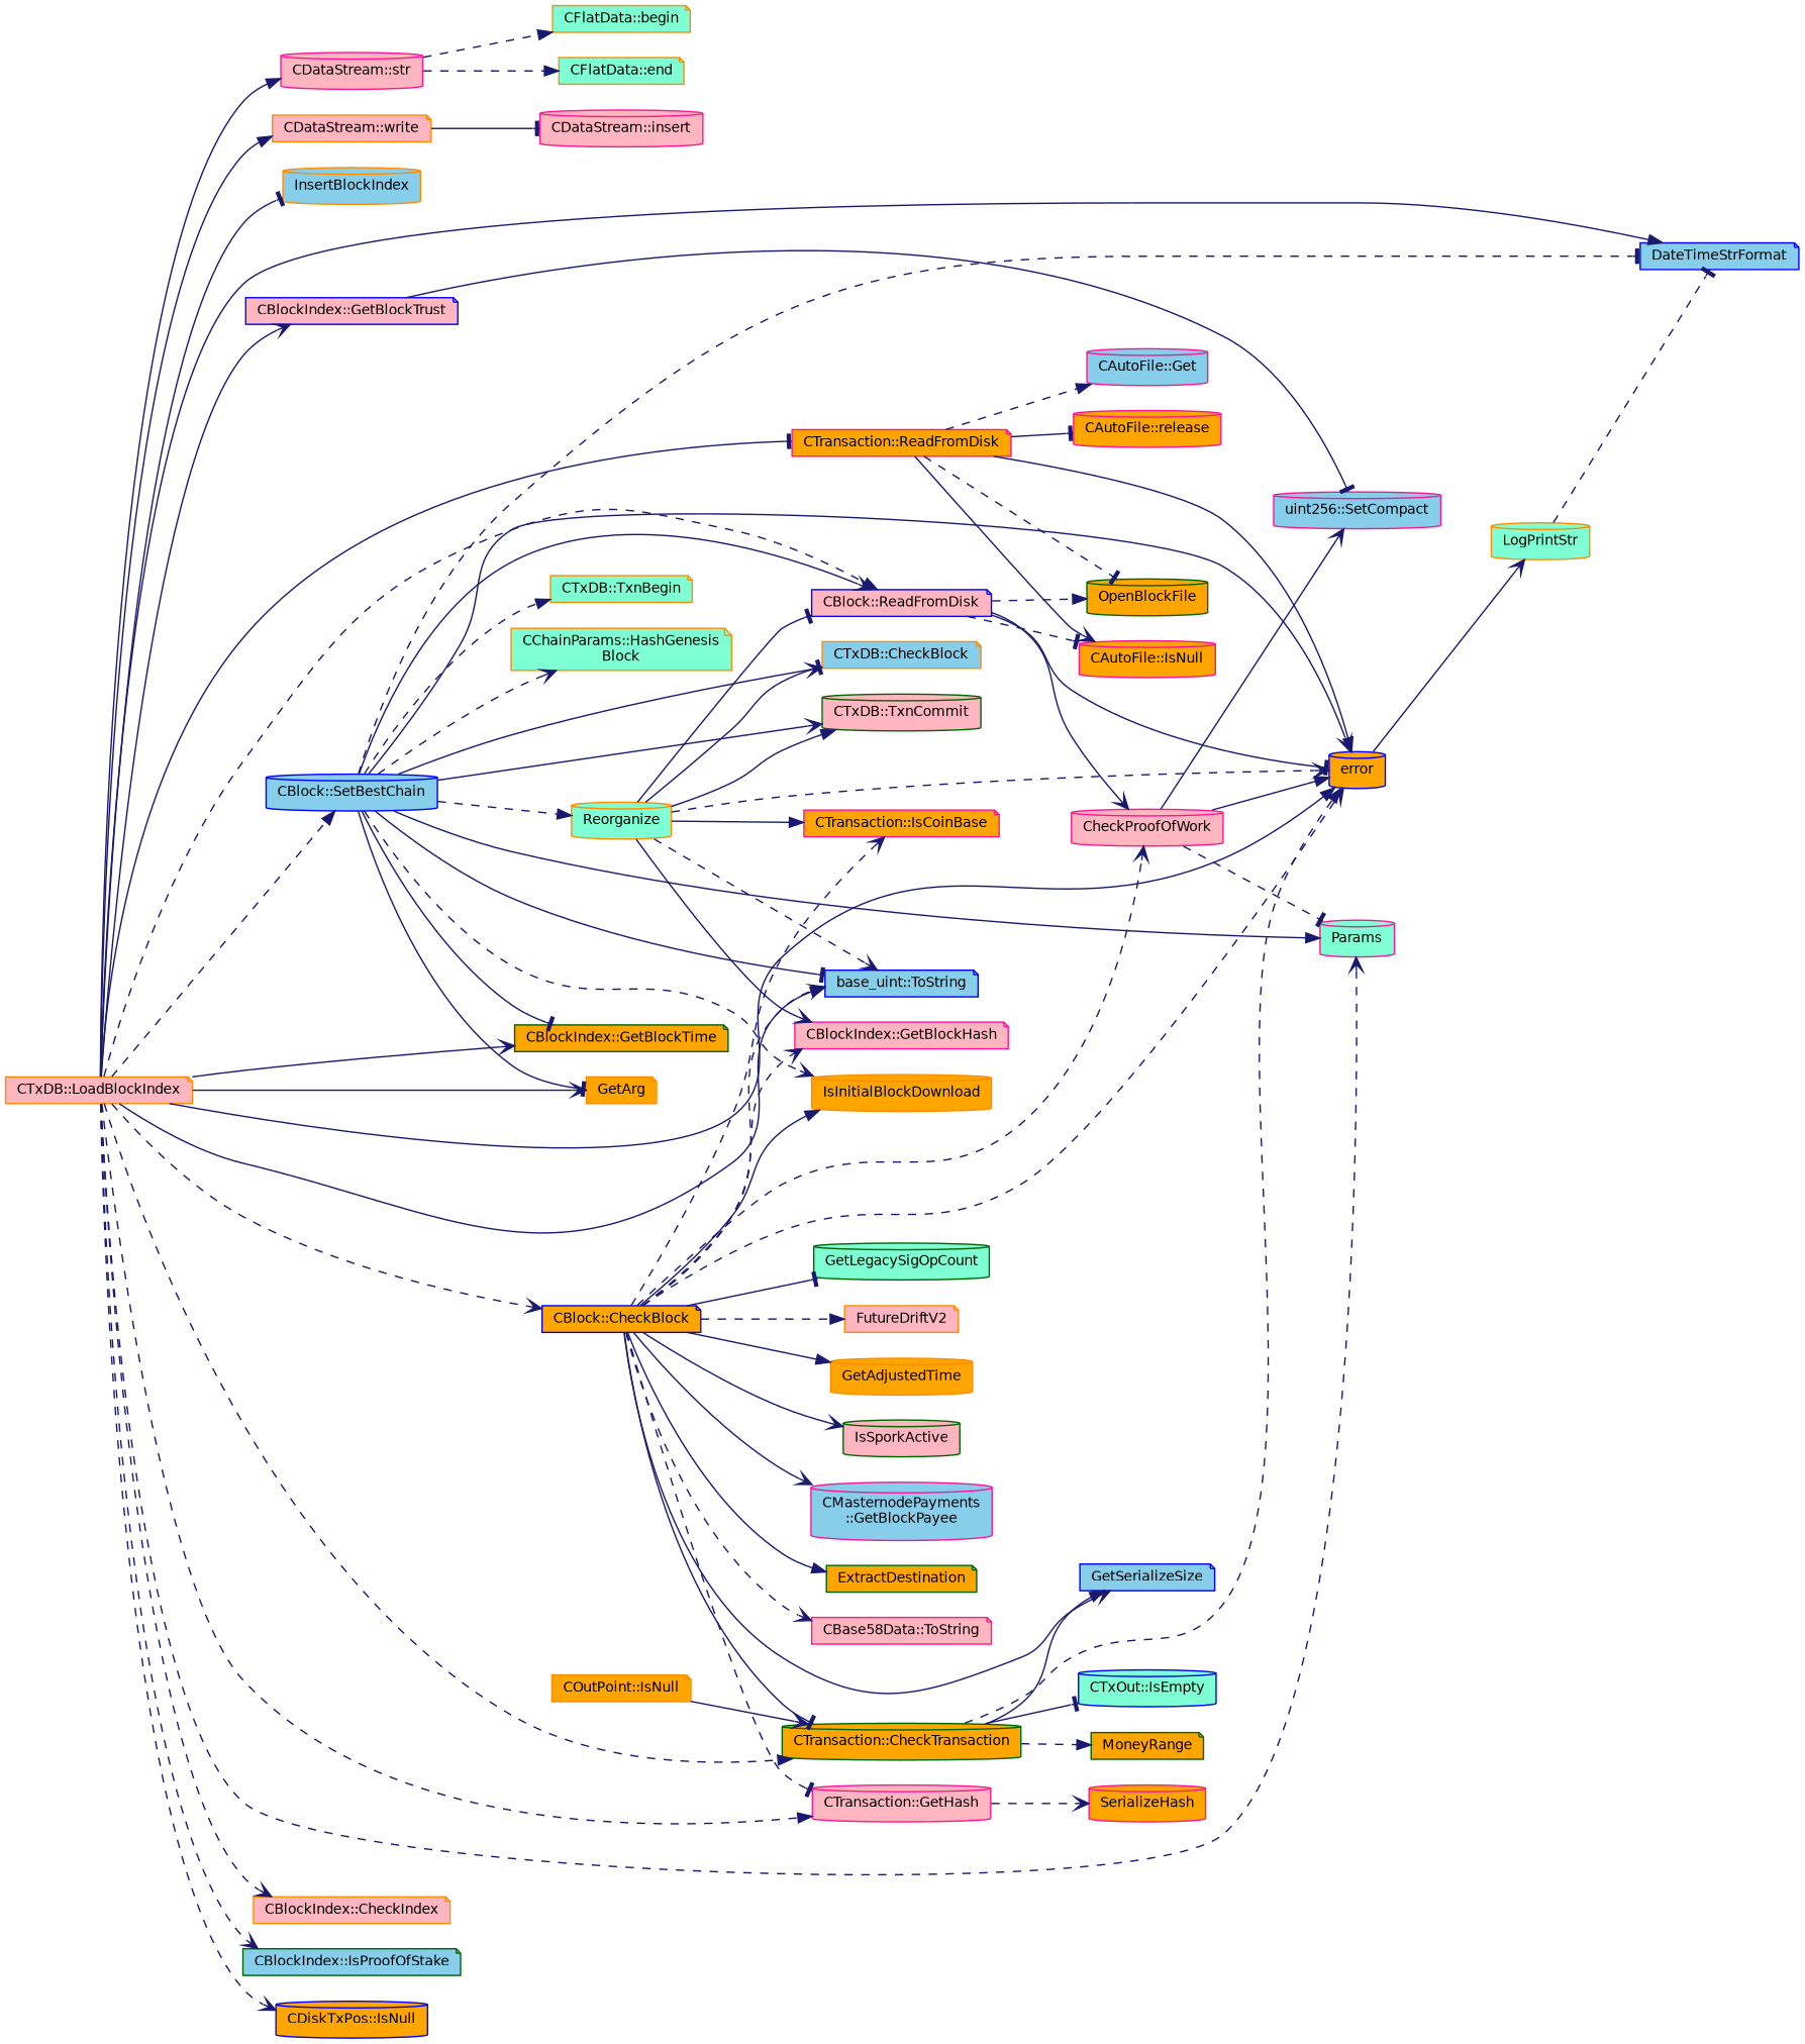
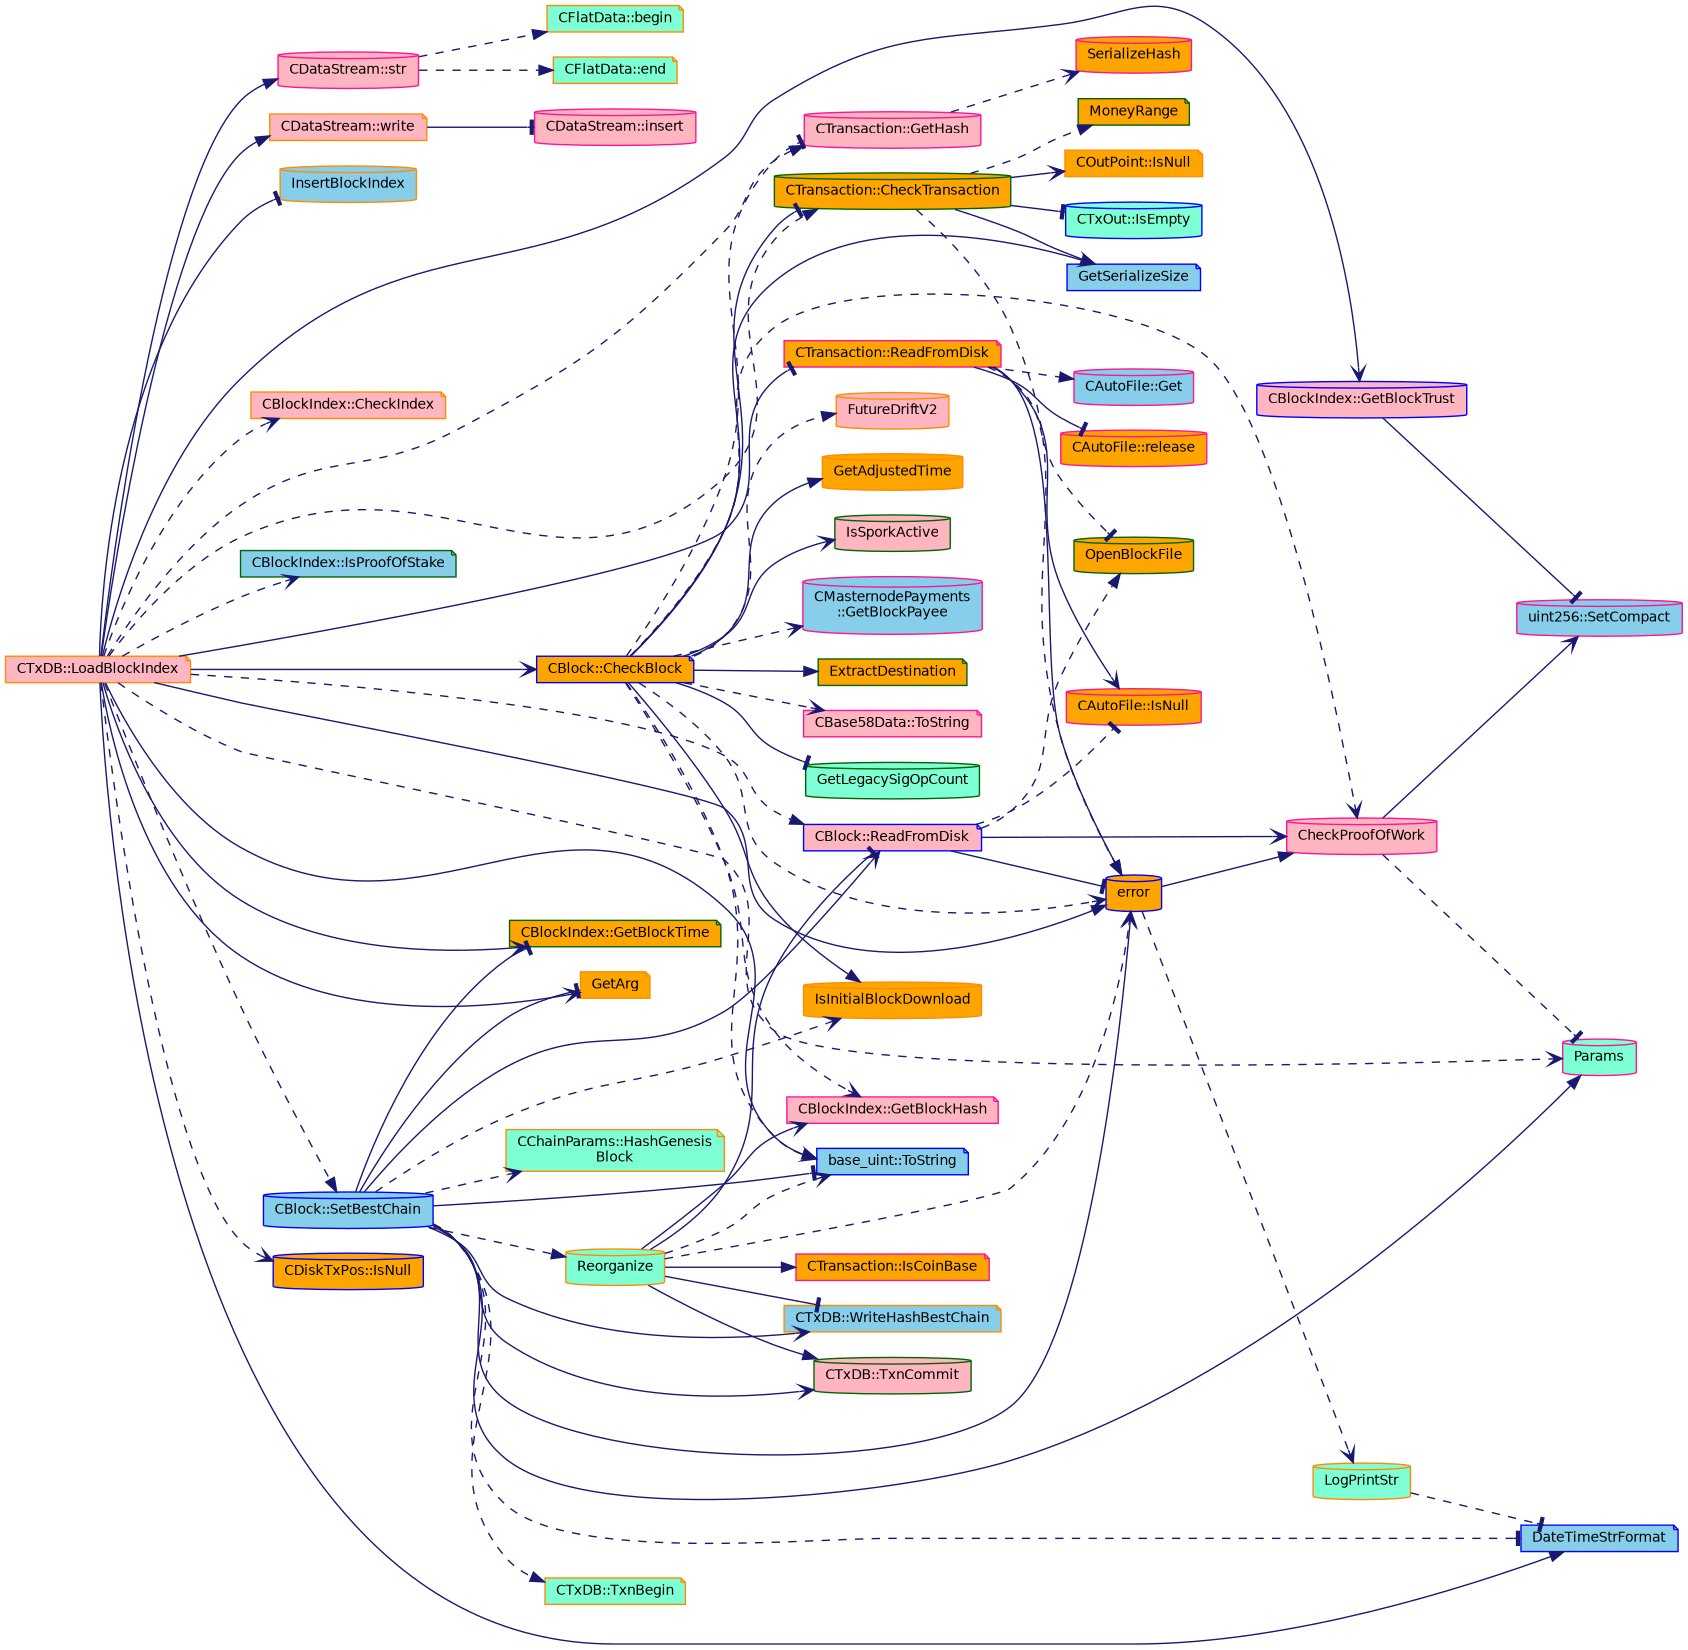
  digraph {
    rankdir=LR
    node [color=darkorange fillcolor=orange fontname=Helvetica fontsize=10 shape=note style=filled]
    edge [arrowhead=vee color=midnightblue fontname=Helvetica fontsize=10 labelfontname=Helvetica labelfontsize=10 style=solid]
    n1 [fillcolor=lightpink fontcolor=black height=0.2 label="CTxDB::LoadBlockIndex" width=0.4]
    n2 [color=deeppink fillcolor=lightpink height=0.2 label="CDataStream::str" shape=cylinder width=0.4]
    n3 [fillcolor=lightpink height=0.2 label="CDataStream::write" width=0.4]
    n4 [fillcolor=skyblue height=0.2 label=InsertBlockIndex shape=cylinder width=0.4]
    n5 [color=deeppink fillcolor=aquamarine height=0.2 label=Params shape=cylinder width=0.4]
    n6 [fillcolor=lightpink height=0.2 label="CBlockIndex::CheckIndex" width=0.4]
    n7 [color=blue height=0.2 label=error shape=cylinder width=0.4]
    n8 [color=blue fillcolor=skyblue height=0.2 label=DateTimeStrFormat width=0.4]
    n9 [color=darkgreen fillcolor=skyblue height=0.2 label="CBlockIndex::IsProofOfStake" width=0.4]
-   n10 [color=blue fillcolor=lightpink height=0.2 label="CBlockIndex::GetBlockTrust" width=0.4]
+   n10 [color=blue fillcolor=lightpink height=0.2 label="CBlockIndex::GetBlockTrust" shape=cylinder width=0.4]
    n11 [color=blue fillcolor=skyblue height=0.2 label="base_uint::ToString" width=0.4]
    n12 [color=darkgreen height=0.2 label="CBlockIndex::GetBlockTime" width=0.4]
    n13 [height=0.2 label=GetArg width=0.4]
    n14 [color=blue fillcolor=lightpink height=0.2 label="CBlock::ReadFromDisk" width=0.4]
    n15 [color=blue height=0.2 label="CBlock::CheckBlock" width=0.4]
    n16 [color=deeppink fillcolor=lightpink height=0.2 label="CTransaction::GetHash" shape=cylinder width=0.4]
    n17 [color=darkgreen height=0.2 label="CTransaction::CheckTransaction" shape=cylinder width=0.4]
    n18 [color=deeppink height=0.2 label="CTransaction::ReadFromDisk" width=0.4]
    n19 [color=blue height=0.2 label="CDiskTxPos::IsNull" shape=cylinder width=0.4]
    n20 [color=blue fillcolor=skyblue height=0.2 label="CBlock::SetBestChain" shape=cylinder width=0.4]
    n21 [fillcolor=aquamarine height=0.2 label="CFlatData::begin" width=0.4]
    n22 [fillcolor=aquamarine height=0.2 label="CFlatData::end" width=0.4]
    n23 [color=deeppink fillcolor=lightpink height=0.2 label="CDataStream::insert" shape=cylinder width=0.4]
    n24 [fillcolor=aquamarine height=0.2 label=LogPrintStr shape=cylinder width=0.4]
    n25 [color=deeppink fillcolor=skyblue height=0.2 label="uint256::SetCompact" shape=cylinder width=0.4]
    n26 [color=darkgreen height=0.2 label=OpenBlockFile shape=cylinder width=0.4]
    n27 [color=deeppink height=0.2 label="CAutoFile::IsNull" shape=cylinder width=0.4]
    n28 [color=deeppink fillcolor=lightpink height=0.2 label=CheckProofOfWork shape=cylinder width=0.4]
    n29 [color=blue fillcolor=skyblue height=0.2 label=GetSerializeSize width=0.4]
-   n30 [fillcolor=lightpink height=0.2 label=FutureDriftV2 width=0.4]
+   n30 [fillcolor=lightpink height=0.2 label=FutureDriftV2 shape=cylinder width=0.4]
    n31 [height=0.2 label=GetAdjustedTime shape=cylinder width=0.4]
    n32 [color=darkgreen fillcolor=lightpink height=0.2 label=IsSporkActive shape=cylinder width=0.4]
    n33 [color=deeppink height=0.2 label="CTransaction::IsCoinBase" width=0.4]
    n34 [height=0.2 label=IsInitialBlockDownload shape=cylinder width=0.4]
    n35 [color=deeppink fillcolor=lightpink height=0.2 label="CBlockIndex::GetBlockHash" width=0.4]
    n36 [color=deeppink fillcolor=skyblue height=0.2 label="CMasternodePayments\l::GetBlockPayee" shape=cylinder width=0.4]
    n37 [color=darkgreen height=0.2 label=ExtractDestination width=0.4]
    n38 [color=deeppink fillcolor=lightpink height=0.2 label="CBase58Data::ToString" width=0.4]
    n39 [color=darkgreen fillcolor=aquamarine height=0.2 label=GetLegacySigOpCount shape=cylinder width=0.4]
    n40 [color=deeppink height=0.2 label=SerializeHash shape=cylinder width=0.4]
    n41 [color=blue fillcolor=aquamarine height=0.2 label="CTxOut::IsEmpty" shape=cylinder width=0.4]
    n42 [color=darkgreen height=0.2 label=MoneyRange width=0.4]
    n43 [height=0.2 label="COutPoint::IsNull" width=0.4]
    n44 [color=deeppink fillcolor=skyblue height=0.2 label="CAutoFile::Get" shape=cylinder width=0.4]
    n45 [color=deeppink height=0.2 label="CAutoFile::release" shape=cylinder width=0.4]
    n46 [fillcolor=aquamarine height=0.2 label="CTxDB::TxnBegin" width=0.4]
    n47 [fillcolor=aquamarine height=0.2 label="CChainParams::HashGenesis\lBlock" width=0.4]
-   n48 [fillcolor=skyblue height=0.2 label="CTxDB::CheckBlock" width=0.4]
+   n48 [fillcolor=skyblue height=0.2 label="CTxDB::WriteHashBestChain" width=0.4]
    n49 [color=darkgreen fillcolor=lightpink height=0.2 label="CTxDB::TxnCommit" shape=cylinder width=0.4]
    n50 [fillcolor=aquamarine height=0.2 label=Reorganize shape=cylinder width=0.4]
    n1 -> n2 [arrowhead=normal]
    n1 -> n3 [arrowhead=normal]
    n1 -> n4 [arrowhead=tee]
    n1 -> n5 [style=dashed]
    n1 -> n6 [style=dashed]
    n1 -> n7 [arrowhead=normal]
    n1 -> n8 [arrowhead=normal]
    n1 -> n9 [style=dashed]
    n1 -> n10
    n1 -> n11 [arrowhead=normal]
    n1 -> n12
    n1 -> n13
    n1 -> n14 [arrowhead=normal style=dashed]
-   n1 -> n15 [style=dashed]
+   n1 -> n15
    n1 -> n16 [arrowhead=normal style=dashed]
    n1 -> n17 [arrowhead=normal style=dashed]
    n1 -> n18 [arrowhead=tee]
    n1 -> n19 [style=dashed]
    n1 -> n20 [arrowhead=normal style=dashed]
    n2 -> n21 [arrowhead=normal style=dashed]
    n2 -> n22 [arrowhead=normal style=dashed]
    n3 -> n23 [arrowhead=tee]
-   n7 -> n24
+   n7 -> n24 [style=dashed]
    n10 -> n25 [arrowhead=tee]
    n14 -> n7 [arrowhead=tee]
    n14 -> n26 [arrowhead=normal style=dashed]
    n14 -> n27 [arrowhead=tee style=dashed]
    n14 -> n28
    n15 -> n7 [style=dashed]
    n15 -> n11 [style=dashed]
    n15 -> n16 [arrowhead=tee style=dashed]
    n15 -> n17 [arrowhead=tee]
    n15 -> n28 [style=dashed]
    n15 -> n29
    n15 -> n30 [arrowhead=normal style=dashed]
    n15 -> n31 [arrowhead=normal]
    n15 -> n32
-   n15 -> n33 [style=dashed]
    n15 -> n34 [arrowhead=normal]
    n15 -> n35 [style=dashed]
-   n15 -> n36
+   n15 -> n36 [style=dashed]
    n15 -> n37 [arrowhead=normal]
    n15 -> n38 [style=dashed]
    n15 -> n39 [arrowhead=tee]
    n16 -> n40 [style=dashed]
    n17 -> n7 [arrowhead=normal style=dashed]
    n17 -> n29 [arrowhead=normal]
    n17 -> n41 [arrowhead=tee]
    n17 -> n42 [arrowhead=normal style=dashed]
-   n43 -> n17
+   n17 -> n43
    n18 -> n7 [arrowhead=normal]
    n18 -> n26 [arrowhead=tee style=dashed]
    n18 -> n27
    n18 -> n44 [arrowhead=normal style=dashed]
    n18 -> n45 [arrowhead=tee]
    n20 -> n5 [arrowhead=normal]
    n20 -> n7
    n20 -> n8 [arrowhead=tee style=dashed]
    n20 -> n11 [arrowhead=tee]
    n20 -> n12 [arrowhead=tee]
    n20 -> n13 [arrowhead=tee]
    n20 -> n14
    n20 -> n34 [style=dashed]
    n20 -> n46 [arrowhead=normal style=dashed]
    n20 -> n47 [style=dashed]
    n20 -> n48
    n20 -> n49
    n20 -> n50 [arrowhead=normal style=dashed]
    n24 -> n8 [arrowhead=tee style=dashed]
    n28 -> n5 [arrowhead=tee style=dashed]
-   n28 -> n7 [arrowhead=normal]
+   n7 -> n28 [arrowhead=normal]
    n28 -> n25
    n50 -> n7 [style=dashed]
    n50 -> n11 [style=dashed]
    n50 -> n14 [arrowhead=tee]
    n50 -> n33 [arrowhead=normal]
    n50 -> n35
    n50 -> n48 [arrowhead=tee]
    n50 -> n49 [arrowhead=normal]
  }
